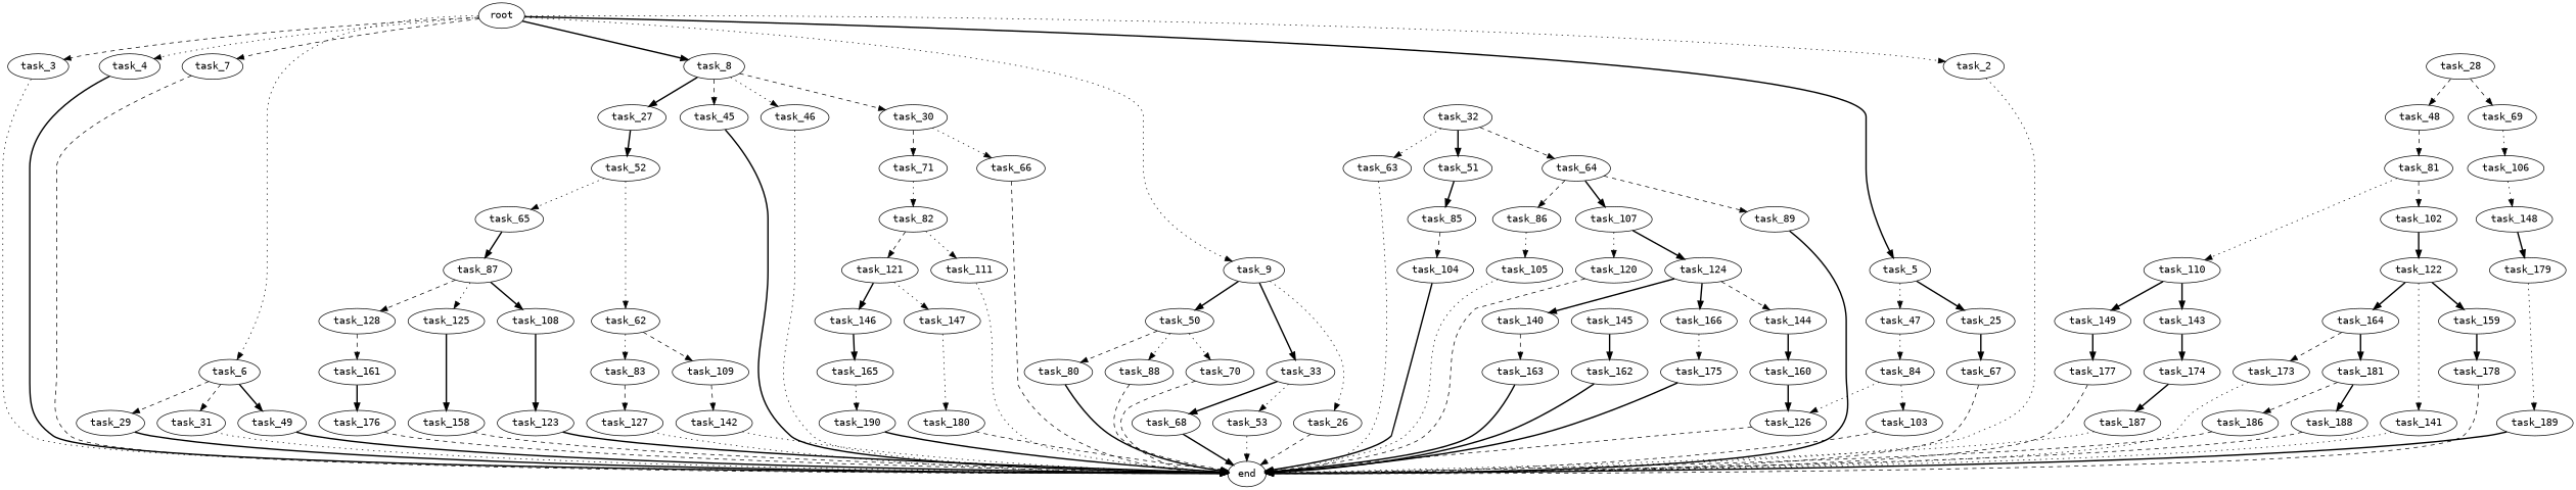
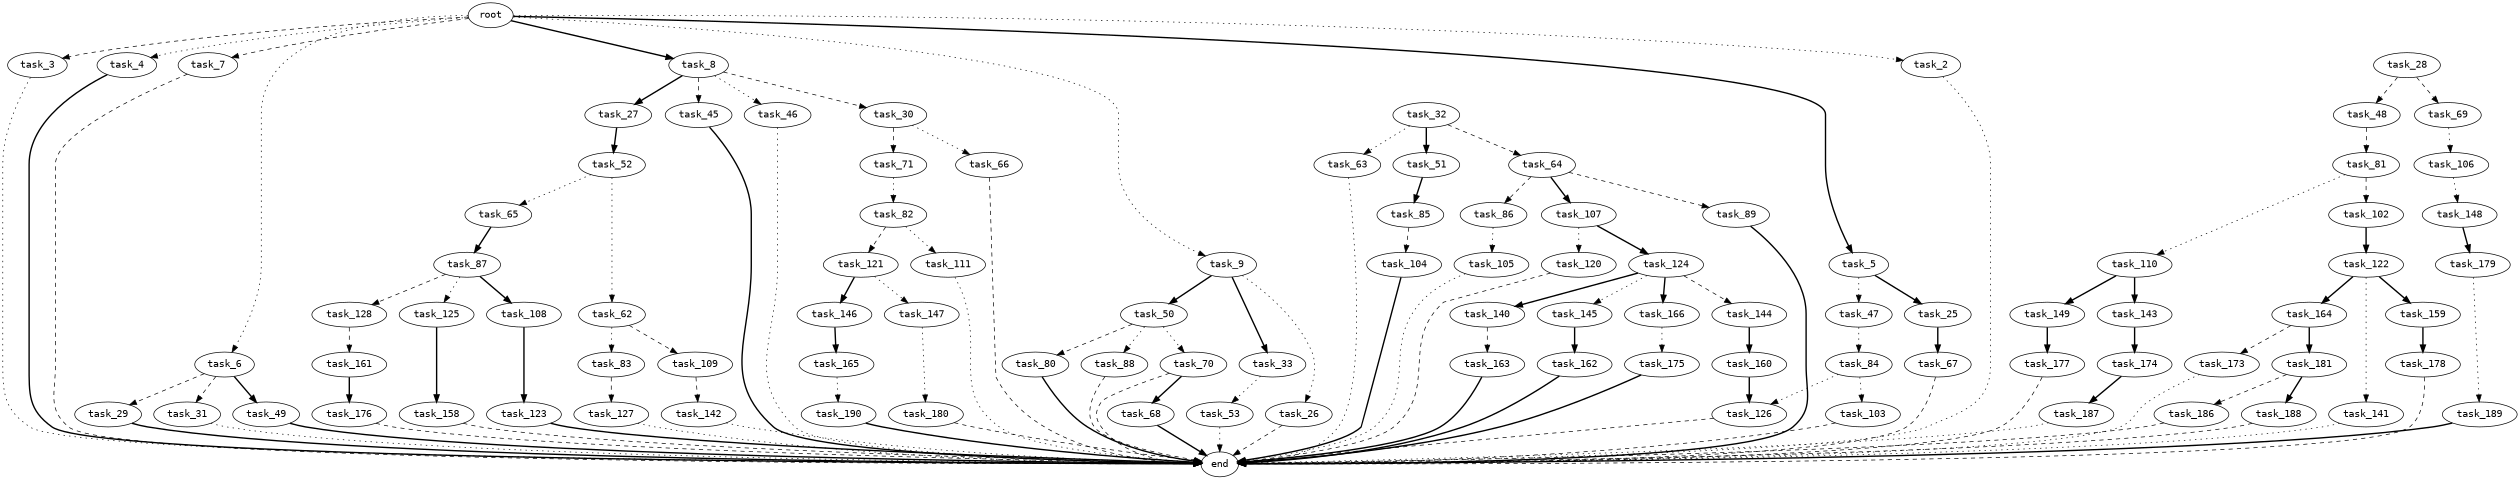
  digraph {
    fontname="DejaVu Sans Mono"
    node [fontname="DejaVu Sans Mono"]
    edge [fontname="DejaVu Sans Mono" style=bold]
    root
    task_2
    task_3
    task_4
    task_5
    task_6
    task_7
    task_8
    task_9
    end
    task_25
    task_47
    task_29
    task_31
    task_49
    task_27
    task_30
    task_45
    task_46
    task_26
    task_33
    task_50
    task_28
    task_48
    task_69
    task_32
    task_51
    task_63
    task_64
    task_67
    task_84
    task_52
    task_66
    task_71
    task_53
    task_68
    task_70
    task_80
    task_88
    task_62
    task_65
    task_81
    task_106
    task_82
    task_85
    task_86
    task_89
    task_107
    task_103
    task_126
    task_102
    task_110
    task_104
    task_83
    task_109
    task_87
    task_127
    task_142
    task_105
    task_120
    task_124
    task_108
    task_125
    task_128
    task_148
    task_111
    task_121
    task_122
    task_143
    task_149
    task_146
    task_147
    task_123
    task_158
    task_161
    task_141
    task_159
    task_164
    task_179
    task_140
    task_144
    task_145
    task_166
    task_174
    task_177
    task_165
    task_180
    task_178
    task_173
    task_181
    task_163
    task_160
    task_162
    task_175
    task_176
    task_187
    task_190
    task_189
    task_186
    task_188
    root -> task_2 [style=dotted]
    root -> task_3 [style=dashed]
    root -> task_4 [style=dotted]
    root -> task_5
    root -> task_6 [style=dotted]
    root -> task_7 [style=dashed]
    root -> task_8
    root -> task_9 [style=dotted]
    task_2 -> end [style=dotted]
    task_3 -> end [style=dotted]
    task_4 -> end
    task_5 -> task_25
    task_5 -> task_47 [style=dotted]
    task_6 -> task_29 [style=dashed]
    task_6 -> task_31 [style=dashed]
    task_6 -> task_49
    task_7 -> end [style=dashed]
    task_8 -> task_27
    task_8 -> task_30 [style=dashed]
    task_8 -> task_45 [style=dashed]
    task_8 -> task_46 [style=dotted]
    task_9 -> task_26 [style=dotted]
    task_9 -> task_33
    task_9 -> task_50
    task_25 -> task_67
    task_47 -> task_84 [style=dotted]
    task_29 -> end
    task_31 -> end [style=dotted]
    task_49 -> end
    task_27 -> task_52
    task_30 -> task_66 [style=dotted]
    task_30 -> task_71 [style=dashed]
    task_45 -> end
    task_46 -> end [style=dotted]
    task_26 -> end [style=dashed]
    task_33 -> task_53 [style=dotted]
-   task_33 -> task_68
+   task_70 -> task_68
    task_50 -> task_70 [style=dotted]
    task_50 -> task_80 [style=dashed]
    task_50 -> task_88 [style=dotted]
    task_28 -> task_48 [style=dashed]
    task_28 -> task_69 [style=dashed]
    task_48 -> task_81 [style=dashed]
    task_69 -> task_106 [style=dotted]
    task_32 -> task_51
    task_32 -> task_63 [style=dotted]
    task_32 -> task_64 [style=dashed]
    task_51 -> task_85
    task_63 -> end [style=dotted]
    task_64 -> task_86 [style=dashed]
    task_64 -> task_89 [style=dashed]
    task_64 -> task_107
    task_67 -> end [style=dashed]
    task_84 -> task_103 [style=dotted]
    task_84 -> task_126 [style=dotted]
    task_52 -> task_62 [style=dotted]
    task_52 -> task_65 [style=dotted]
    task_66 -> end [style=dashed]
    task_71 -> task_82 [style=dotted]
    task_53 -> end [style=dotted]
    task_68 -> end
    task_70 -> end [style=dashed]
    task_80 -> end
    task_88 -> end [style=dashed]
    task_62 -> task_83 [style=dotted]
    task_62 -> task_109 [style=dashed]
    task_65 -> task_87
    task_81 -> task_102 [style=dashed]
    task_81 -> task_110 [style=dotted]
    task_106 -> task_148 [style=dotted]
    task_82 -> task_111 [style=dotted]
    task_82 -> task_121 [style=dashed]
    task_85 -> task_104 [style=dashed]
    task_86 -> task_105 [style=dotted]
    task_89 -> end
    task_107 -> task_120 [style=dotted]
    task_107 -> task_124
    task_103 -> end [style=dashed]
    task_126 -> end [style=dashed]
    task_102 -> task_122
    task_110 -> task_143
    task_110 -> task_149
    task_104 -> end
    task_83 -> task_127 [style=dashed]
    task_109 -> task_142 [style=dashed]
    task_87 -> task_108
    task_87 -> task_125 [style=dotted]
    task_87 -> task_128 [style=dashed]
    task_127 -> end [style=dotted]
    task_142 -> end [style=dotted]
    task_105 -> end [style=dotted]
    task_120 -> end [style=dashed]
    task_124 -> task_140
    task_124 -> task_144 [style=dashed]
+   task_124 -> task_145 [style=dotted]
    task_124 -> task_166
    task_108 -> task_123
    task_125 -> task_158
    task_128 -> task_161 [style=dashed]
    task_148 -> task_179
    task_111 -> end [style=dotted]
    task_121 -> task_146
    task_121 -> task_147 [style=dotted]
    task_122 -> task_141 [style=dotted]
    task_122 -> task_159
    task_122 -> task_164
    task_143 -> task_174
    task_149 -> task_177
    task_146 -> task_165
    task_147 -> task_180 [style=dotted]
    task_123 -> end
    task_158 -> end [style=dashed]
    task_161 -> task_176
    task_141 -> end [style=dotted]
    task_159 -> task_178
    task_164 -> task_173 [style=dashed]
    task_164 -> task_181
    task_179 -> task_189 [style=dotted]
    task_140 -> task_163 [style=dashed]
    task_144 -> task_160
    task_145 -> task_162
    task_166 -> task_175 [style=dotted]
    task_174 -> task_187
    task_177 -> end [style=dashed]
    task_165 -> task_190 [style=dotted]
    task_180 -> end [style=dashed]
    task_178 -> end [style=dashed]
    task_173 -> end [style=dotted]
    task_181 -> task_186 [style=dashed]
    task_181 -> task_188
    task_163 -> end
    task_160 -> task_126
    task_162 -> end
    task_175 -> end
    task_176 -> end [style=dashed]
    task_187 -> end [style=dotted]
    task_190 -> end
    task_189 -> end
    task_186 -> end [style=dashed]
    task_188 -> end [style=dashed]
  }
